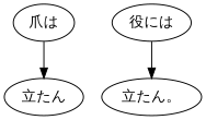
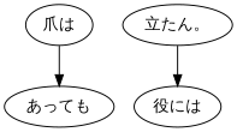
  digraph {
    fontname=Lato
    node [fontname=Lato]
    edge [fontname=Lato]
    n1 [label="爪は"]
-   n2 [label="立たん"]
+   n2 [label="あっても"]
    n3 [label="立たん。"]
    n4 [label="役には"]
    n1 -> n2
-   n4 -> n3
+   n3 -> n4
  }
